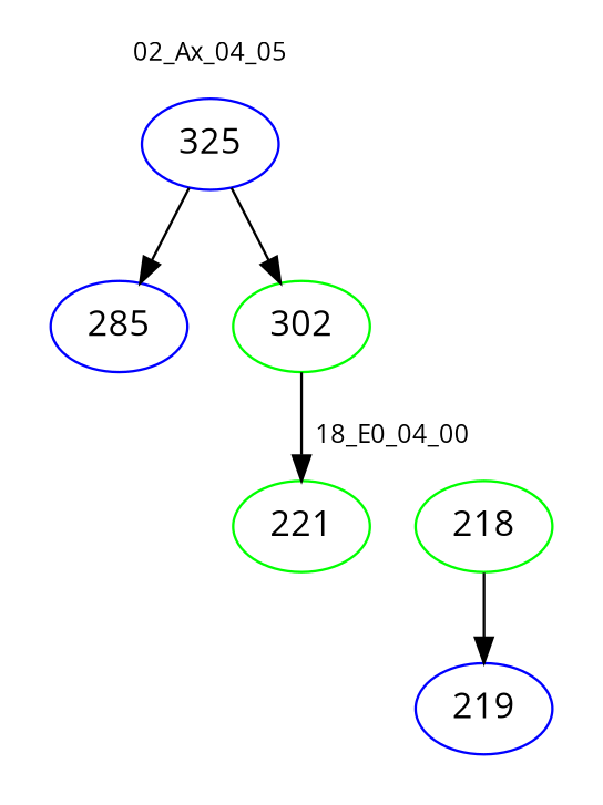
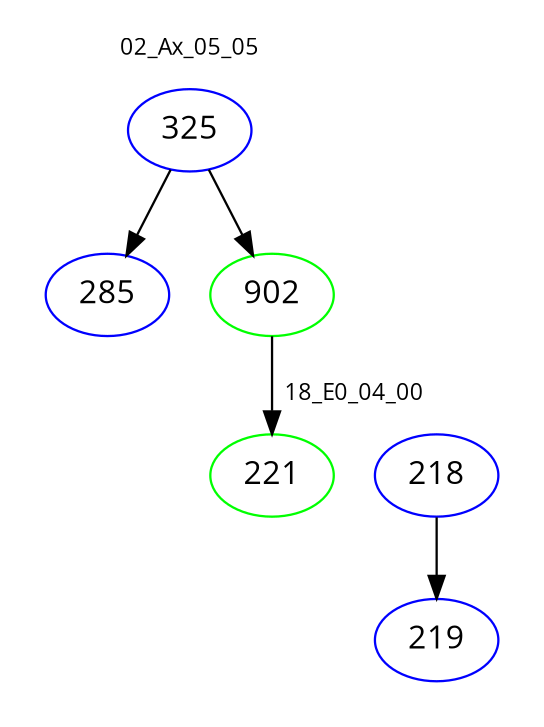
  digraph {
    fontname="Open Sans"
    node [color=blue fontname="Open Sans"]
    edge [color=black fontname="Open Sans"]
    n1 [label=325]
    n2 [label=285]
-   n3 [color=green label=302]
-   n4 [color=green label=218]
+   n3 [color=green label=902]
+   n4 [label=218]
    n5 [color=green label=221]
    n6 [label=219]
    subgraph cluster_1 {
      color=white
      fontsize=10
-     label="02_Ax_04_05"
+     label="02_Ax_05_05"
      n1
      n2
      n3
    }
    subgraph cluster_2 {
      color=white
      fontsize=10
      label="18_E0_04_00"
      n4
      n5
      n6
    }
    n1 -> n2
    n1 -> n3
    n3 -> n5
    n4 -> n6
  }
